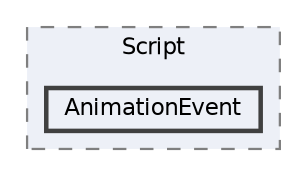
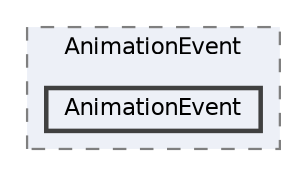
  digraph {
    compound=true
    n1 [color=grey25 fillcolor="#edf0f7" fontname=Helvetica fontsize=10 height=0.2 label=AnimationEvent shape=box style="filled,bold" width=0.4]
    subgraph cluster_1 {
      bgcolor="#edf0f7"
      fontname=Helvetica
      fontsize=10
-     label=Script
+     label=AnimationEvent
      pencolor=grey50
      style="filled,dashed"
      n1
    }
  }
